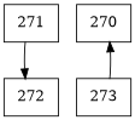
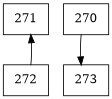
  digraph {
    node [shape=record]
    n1 [label="{271}"]
    n2 [label="{272}"]
    n3 [label="{270}"]
    n4 [label="{273}"]
-   n1 -> n2
-   n4 -> n3
+   n2 -> n1
+   n3 -> n4
  }
